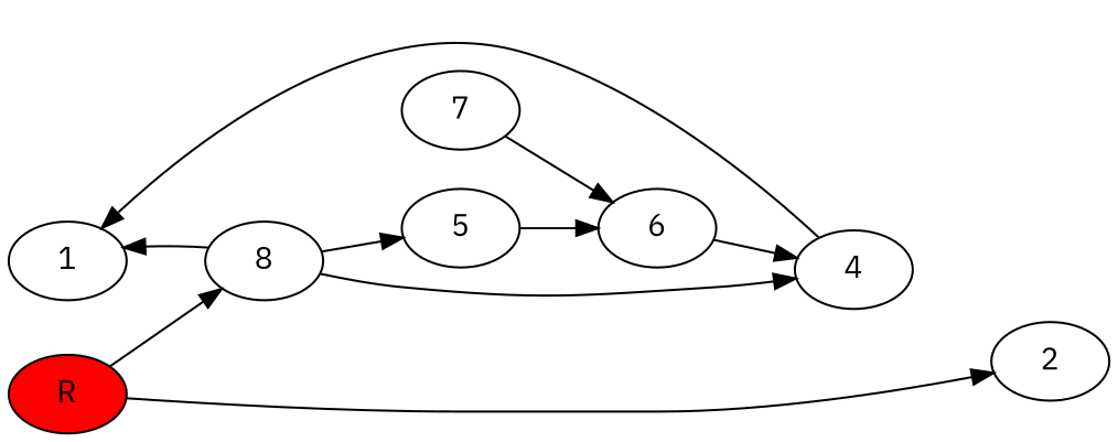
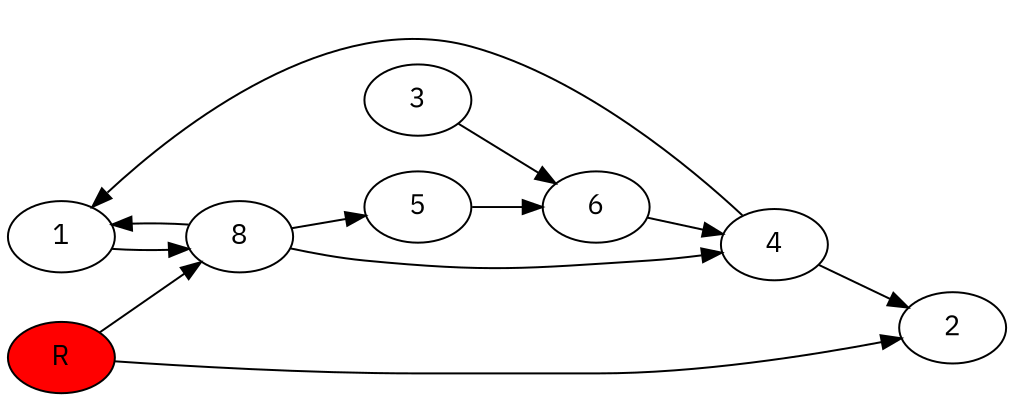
  digraph {
    fontname="IBM Plex Sans"
    rankdir=LR
    node [fontname="IBM Plex Sans"]
    edge [fontname="IBM Plex Sans"]
    1
    8
    5
    6
-   7
+   7 [label=3]
    4
    2
    R [fillcolor="#ff0000" style=filled]
+   1 -> 8
    8 -> 1
    8 -> 5
    8 -> 4
    5 -> 6
    6 -> 4
    7 -> 6
    4 -> 1
+   4 -> 2
    R -> 8
    R -> 2
  }
